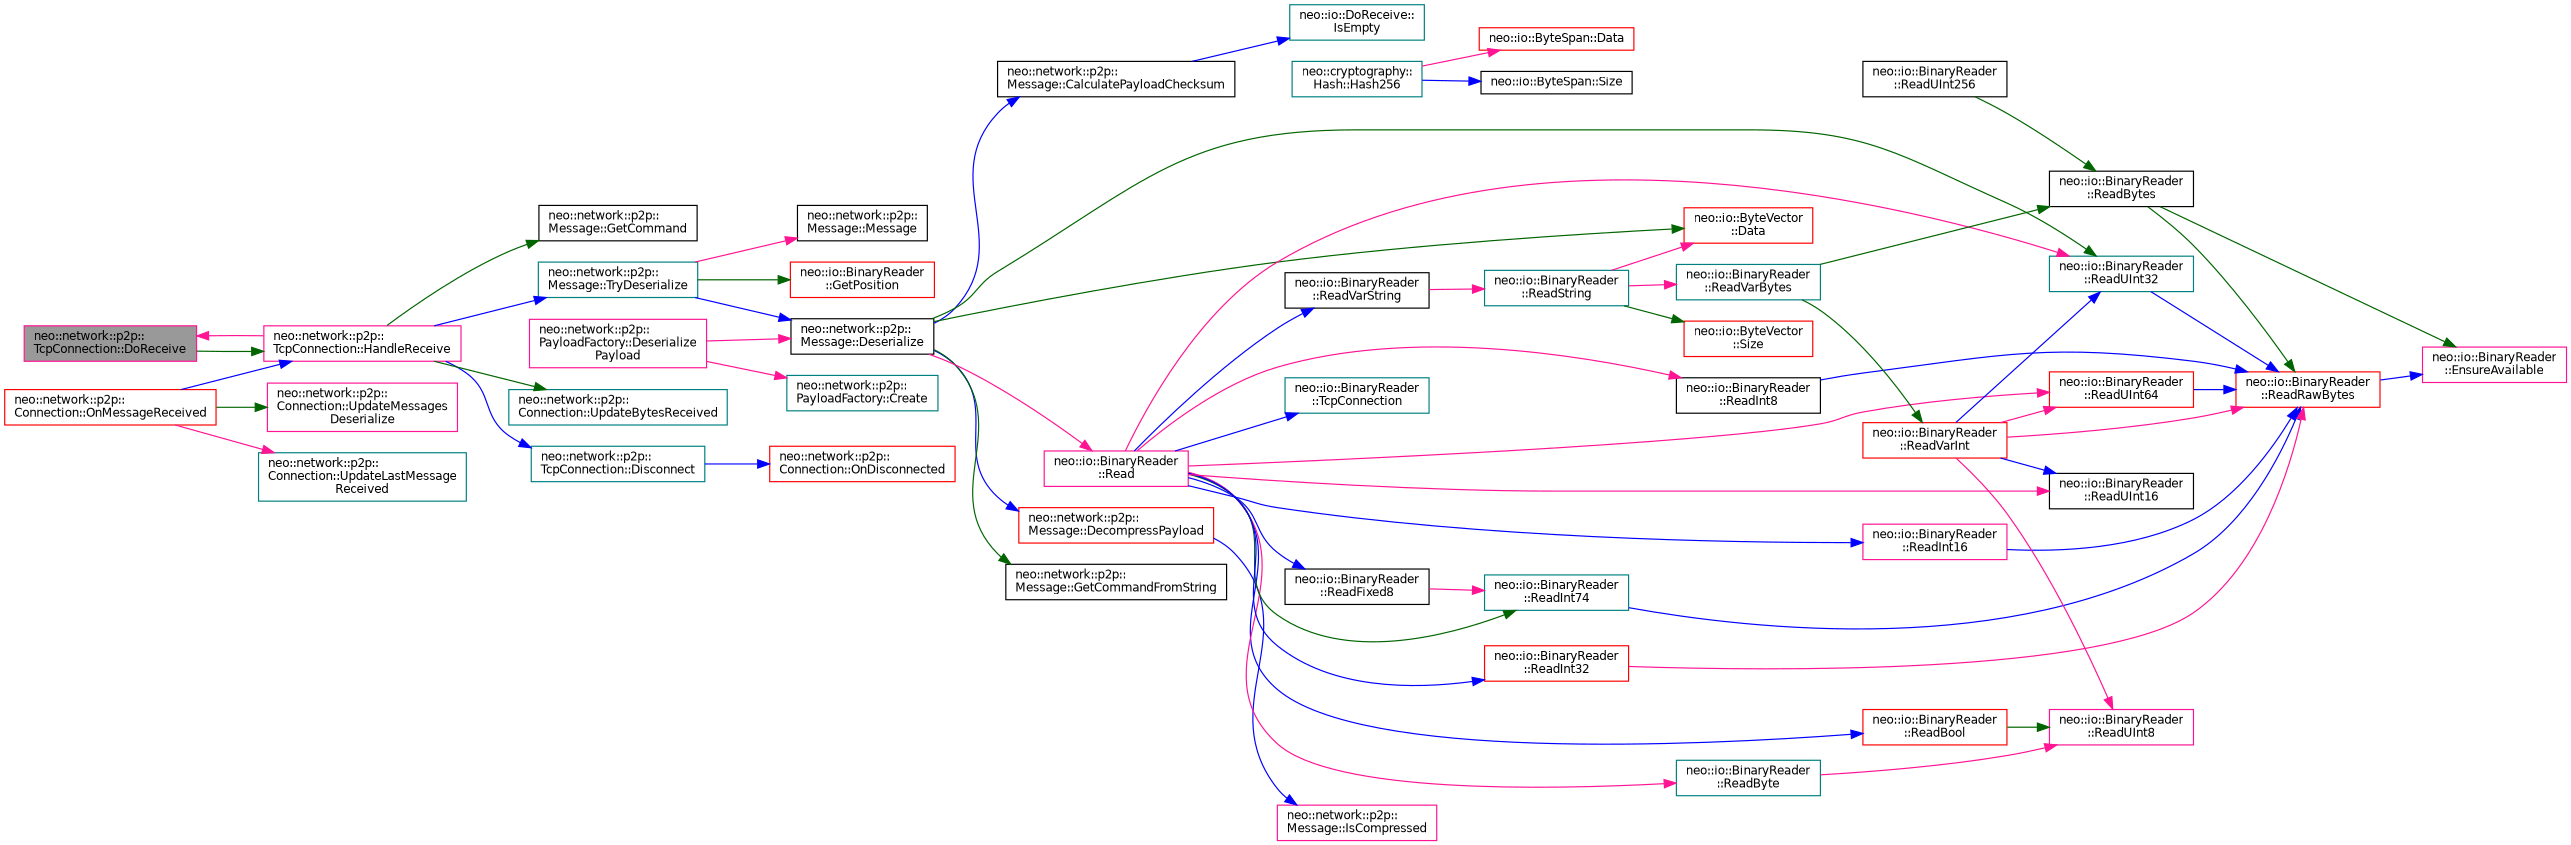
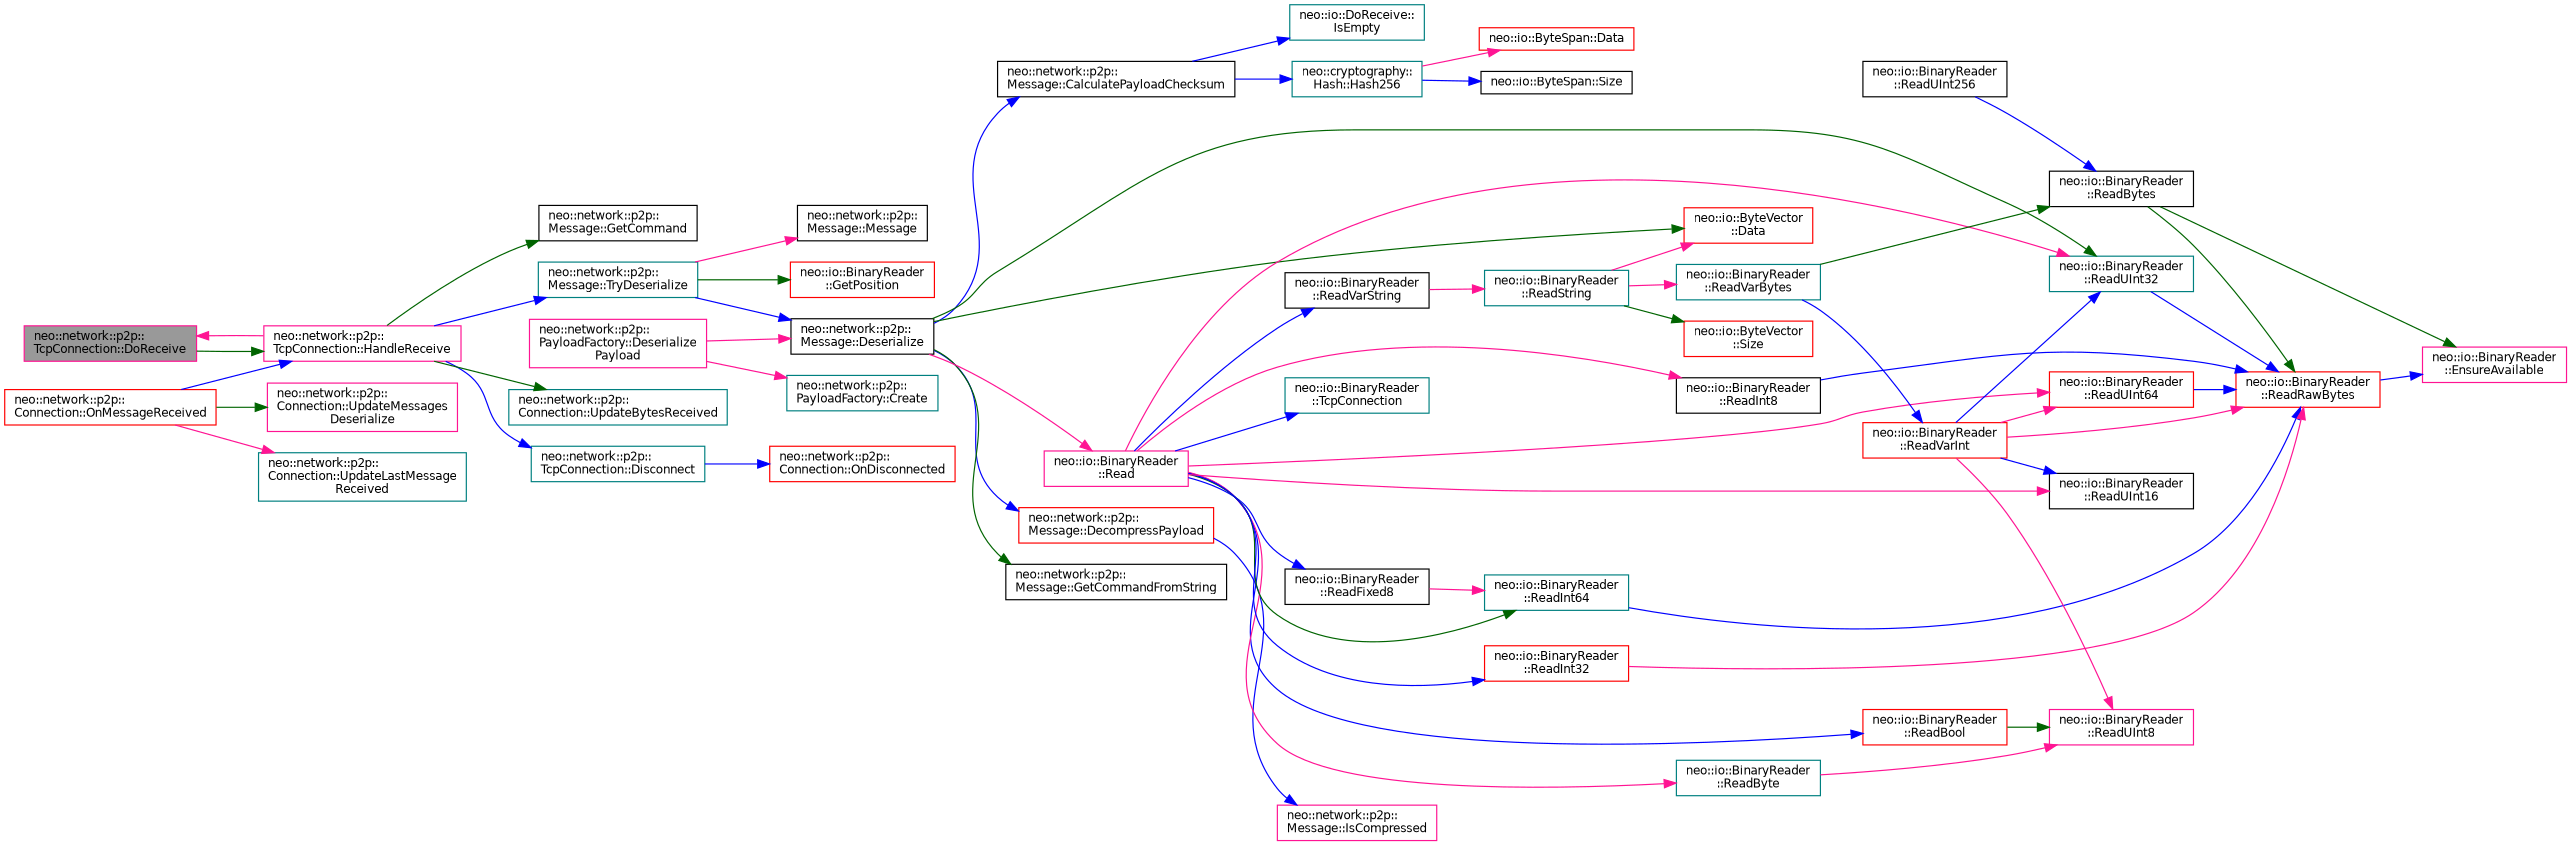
  digraph {
    rankdir=LR
    node [color=teal fillcolor=white fontname=Helvetica fontsize=10 shape=box style=filled]
    edge [color=blue fontname=Helvetica fontsize=10 labelfontname=Helvetica labelfontsize=10 style=solid]
    n1 [color=deeppink fillcolor=grey60 fontcolor=black height=0.2 label="neo::network::p2p::\lTcpConnection::DoReceive" width=0.4]
    n2 [color=deeppink height=0.2 label="neo::network::p2p::\lTcpConnection::HandleReceive" width=0.4]
    n3 [height=0.2 label="neo::network::p2p::\lTcpConnection::Disconnect" width=0.4]
    n4 [color=black height=0.2 label="neo::network::p2p::\lMessage::GetCommand" width=0.4]
    n5 [height=0.2 label="neo::network::p2p::\lMessage::TryDeserialize" width=0.4]
    n6 [height=0.2 label="neo::network::p2p::\lConnection::UpdateBytesReceived" width=0.4]
    n7 [color=red height=0.2 label="neo::network::p2p::\lConnection::OnDisconnected" width=0.4]
    n8 [color=red height=0.2 label="neo::network::p2p::\lConnection::OnMessageReceived" width=0.4]
    n9 [height=0.2 label="neo::network::p2p::\lConnection::UpdateLastMessage\lReceived" width=0.4]
    n10 [color=deeppink height=0.2 label="neo::network::p2p::\lConnection::UpdateMessages\lDeserialize" width=0.4]
    n11 [color=black height=0.2 label="neo::network::p2p::\lMessage::Deserialize" width=0.4]
    n12 [color=red height=0.2 label="neo::io::BinaryReader\l::GetPosition" width=0.4]
    n13 [color=black height=0.2 label="neo::network::p2p::\lMessage::Message" width=0.4]
    n14 [color=black height=0.2 label="neo::network::p2p::\lMessage::CalculatePayloadChecksum" width=0.4]
    n15 [color=red height=0.2 label="neo::io::ByteVector\l::Data" width=0.4]
    n16 [color=red height=0.2 label="neo::network::p2p::\lMessage::DecompressPayload" width=0.4]
    n17 [color=black height=0.2 label="neo::network::p2p::\lMessage::GetCommandFromString" width=0.4]
    n18 [color=deeppink height=0.2 label="neo::io::BinaryReader\l::Read" width=0.4]
    n19 [height=0.2 label="neo::io::BinaryReader\l::ReadUInt32" width=0.4]
    n20 [height=0.2 label="neo::cryptography::\lHash::Hash256" width=0.4]
    n21 [height=0.2 label="neo::io::DoReceive::\lIsEmpty" width=0.4]
    n22 [color=deeppink height=0.2 label="neo::network::p2p::\lMessage::IsCompressed" width=0.4]
    n23 [color=deeppink height=0.2 label="neo::network::p2p::\lPayloadFactory::Deserialize\lPayload" width=0.4]
    n24 [height=0.2 label="neo::network::p2p::\lPayloadFactory::Create" width=0.4]
    n25 [color=red height=0.2 label="neo::io::BinaryReader\l::ReadBool" width=0.4]
    n26 [height=0.2 label="neo::io::BinaryReader\l::ReadByte" width=0.4]
    n27 [color=black height=0.2 label="neo::io::BinaryReader\l::ReadFixed8" width=0.4]
-   n28 [height=0.2 label="neo::io::BinaryReader\l::ReadInt74" width=0.4]
-   n29 [color=deeppink height=0.2 label="neo::io::BinaryReader\l::ReadInt16" width=0.4]
+   n28 [height=0.2 label="neo::io::BinaryReader\l::ReadInt64" width=0.4]
    n30 [color=red height=0.2 label="neo::io::BinaryReader\l::ReadInt32" width=0.4]
    n31 [color=black height=0.2 label="neo::io::BinaryReader\l::ReadInt8" width=0.4]
    n32 [height=0.2 label="neo::io::BinaryReader\l::TcpConnection" width=0.4]
    n33 [color=black height=0.2 label="neo::io::BinaryReader\l::ReadUInt16" width=0.4]
    n34 [color=red height=0.2 label="neo::io::BinaryReader\l::ReadUInt64" width=0.4]
    n35 [color=black height=0.2 label="neo::io::BinaryReader\l::ReadVarString" width=0.4]
    n36 [color=red height=0.2 label="neo::io::BinaryReader\l::ReadRawBytes" width=0.4]
    n37 [color=red height=0.2 label="neo::io::ByteSpan::Data" width=0.4]
    n38 [color=black height=0.2 label="neo::io::ByteSpan::Size" width=0.4]
    n39 [color=deeppink height=0.2 label="neo::io::BinaryReader\l::ReadUInt8" width=0.4]
    n40 [color=black height=0.2 label="neo::io::BinaryReader\l::ReadUInt256" width=0.4]
    n41 [color=black height=0.2 label="neo::io::BinaryReader\l::ReadBytes" width=0.4]
    n42 [height=0.2 label="neo::io::BinaryReader\l::ReadString" width=0.4]
    n43 [color=deeppink height=0.2 label="neo::io::BinaryReader\l::EnsureAvailable" width=0.4]
    n44 [height=0.2 label="neo::io::BinaryReader\l::ReadVarBytes" width=0.4]
    n45 [color=red height=0.2 label="neo::io::ByteVector\l::Size" width=0.4]
    n46 [color=red height=0.2 label="neo::io::BinaryReader\l::ReadVarInt" width=0.4]
    n1 -> n2 [color=darkgreen]
    n2 -> n1 [color=deeppink]
    n2 -> n3
    n2 -> n4 [color=darkgreen]
    n2 -> n5
    n2 -> n6 [color=darkgreen]
    n3 -> n7
    n5 -> n11
    n5 -> n12 [color=darkgreen]
    n5 -> n13 [color=deeppink]
    n8 -> n2
    n8 -> n9 [color=deeppink]
    n8 -> n10 [color=darkgreen]
    n11 -> n14
    n11 -> n15 [color=darkgreen]
    n11 -> n16
    n11 -> n17 [color=darkgreen]
    n11 -> n18 [color=deeppink]
    n11 -> n19 [color=darkgreen]
+   n14 -> n20
    n14 -> n21
    n16 -> n22
    n18 -> n19 [color=deeppink]
    n18 -> n25
    n18 -> n26 [color=deeppink]
    n18 -> n27
    n18 -> n28 [color=darkgreen]
-   n18 -> n29
    n18 -> n30
    n18 -> n31 [color=deeppink]
    n18 -> n32
    n18 -> n33 [color=deeppink]
    n18 -> n34 [color=deeppink]
    n18 -> n35
    n19 -> n36
    n20 -> n37 [color=deeppink]
    n20 -> n38
    n23 -> n11 [color=deeppink]
    n23 -> n24 [color=deeppink]
    n25 -> n39 [color=darkgreen]
    n26 -> n39 [color=deeppink]
    n27 -> n28 [color=deeppink]
    n28 -> n36
-   n29 -> n36
    n30 -> n36 [color=deeppink]
    n31 -> n36
    n34 -> n36
    n35 -> n42 [color=deeppink]
    n36 -> n43
-   n40 -> n41 [color=darkgreen]
+   n40 -> n41
    n41 -> n36 [color=darkgreen]
    n41 -> n43 [color=darkgreen]
    n42 -> n15 [color=deeppink]
    n42 -> n44 [color=deeppink]
    n42 -> n45 [color=darkgreen]
    n44 -> n41 [color=darkgreen]
-   n44 -> n46 [color=darkgreen]
+   n44 -> n46
    n46 -> n19
    n46 -> n33
    n46 -> n34 [color=deeppink]
    n46 -> n36 [color=deeppink]
    n46 -> n39 [color=deeppink]
  }
